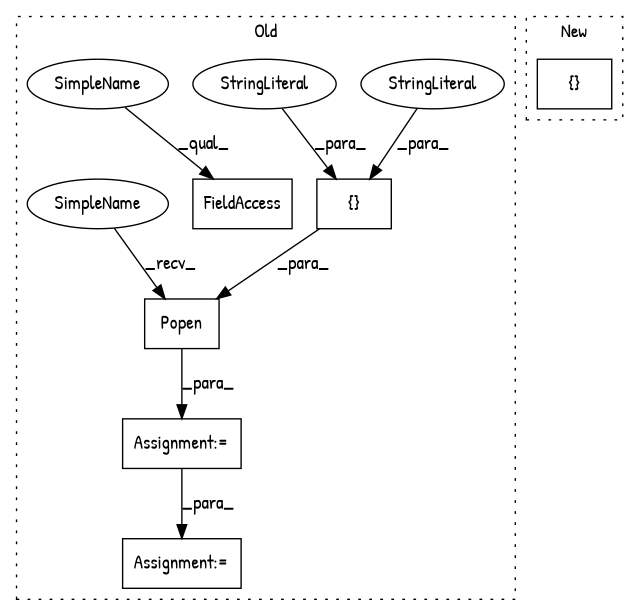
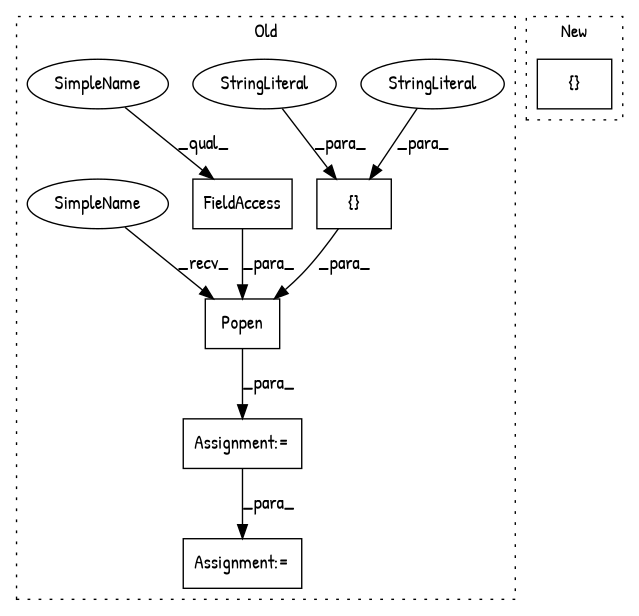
  digraph {
    fontname="Patrick Hand"
    node [a=7 l=1 s=3242 shape=box fontname="Patrick Hand"]
    edge [fontname="Patrick Hand"]
    n1 [a=32 l="6,1" label=Popen s="3055,3257"]
    n2 [label="Assignment:=" s=3309]
    n3 [a=22 l=15 label=FieldAccess]
    n4 [a=4 l="1,1" label="{}" s="3073,3240"]
    n5 [a=45 l=6 label=StringLiteral s=3074 shape=ellipse]
    n6 [a=45 l=62 label=StringLiteral s=3178 shape=ellipse]
    n7 [label="Assignment:=" s=3043]
    n8 [a=42 l=10 label=SimpleName shape=ellipse]
    n9 [a=42 l=10 label=SimpleName s=3044 shape=ellipse]
    n10 [a=4 l="1,1" label="{}" s="2812,2914"]
    subgraph cluster_1 {
      label=Old
      style=dotted
      n1
      n2
      n3
      n4
      n5
      n6
      n7
      n8
      n9
    }
    subgraph cluster_2 {
      label=New
      style=dotted
      n10
    }
    n1 -> n7 [label=_para_]
+   n3 -> n1 [label=_para_]
    n4 -> n1 [label=_para_]
    n5 -> n4 [label=_para_]
    n6 -> n4 [label=_para_]
    n7 -> n2 [label=_para_]
    n8 -> n3 [label=_qual_]
    n9 -> n1 [label=_recv_]
  }
